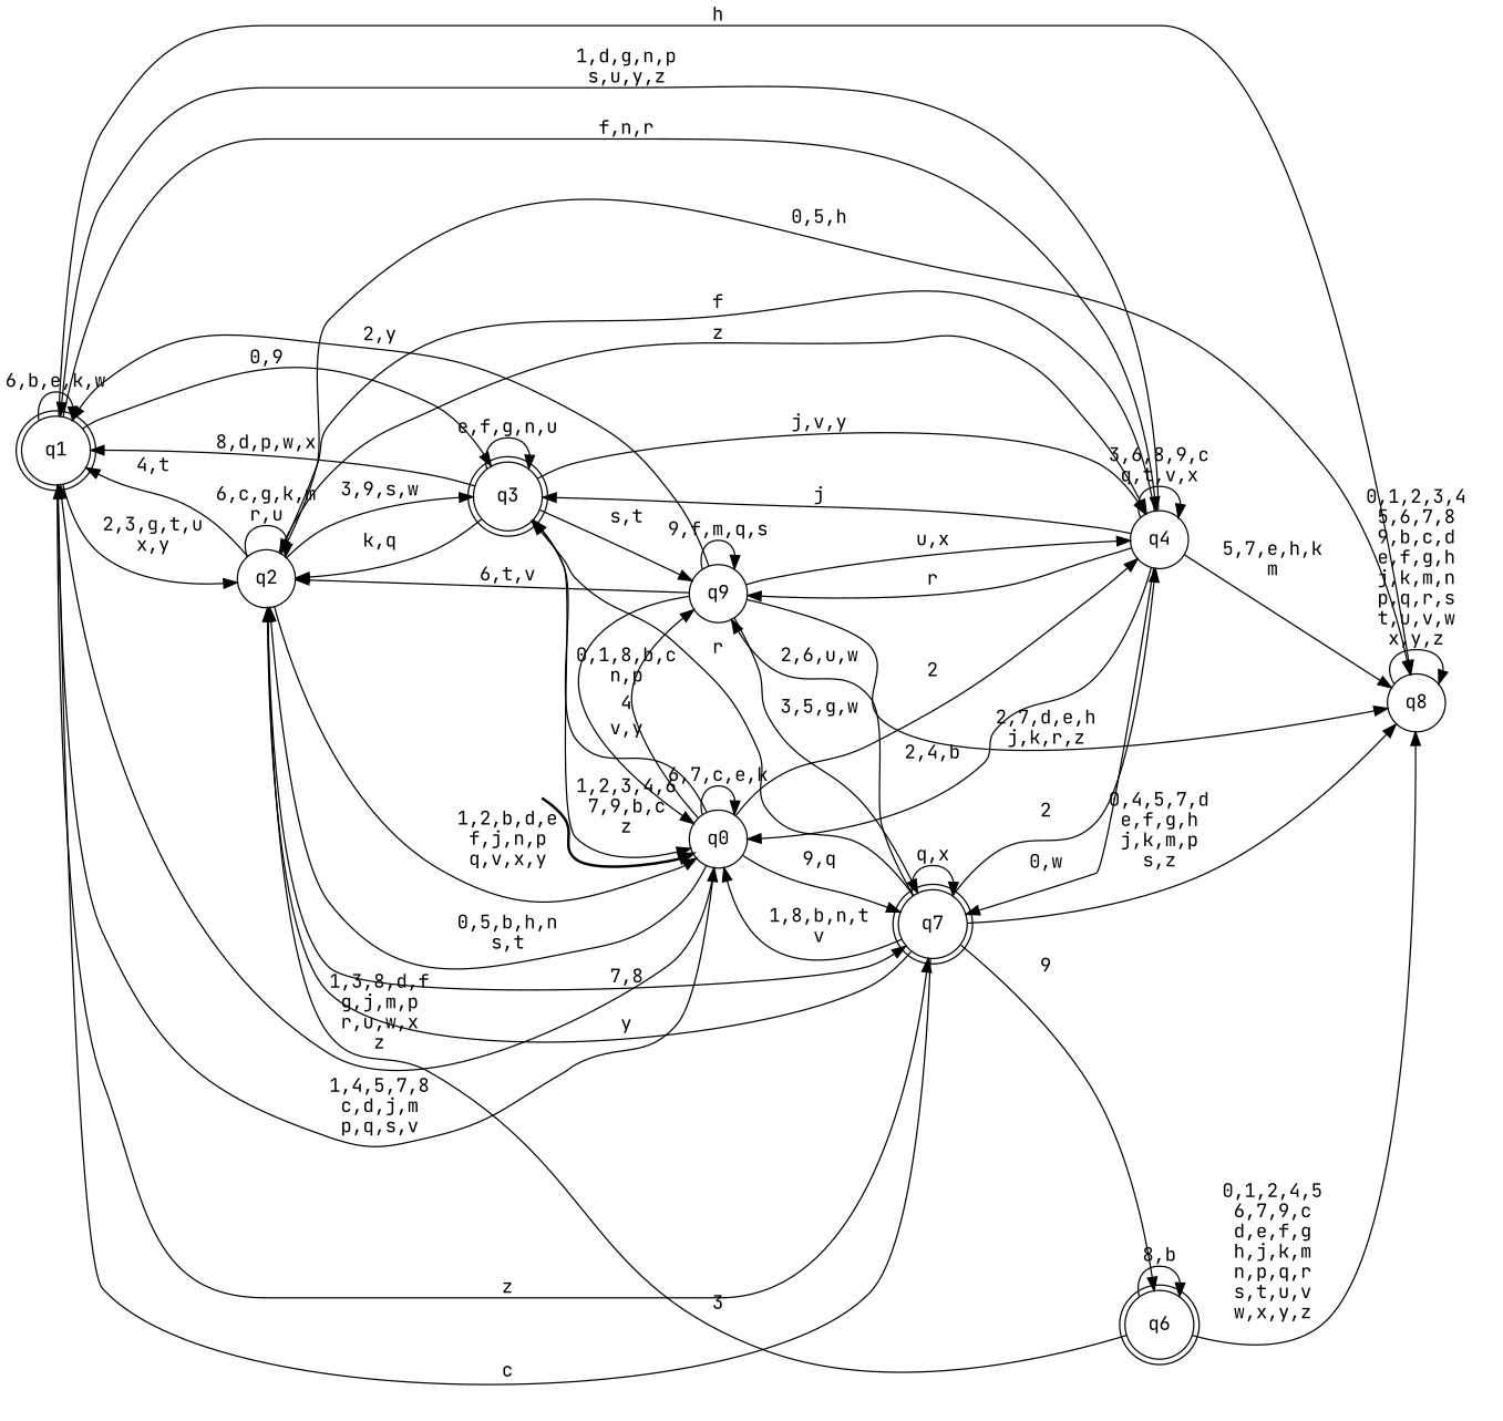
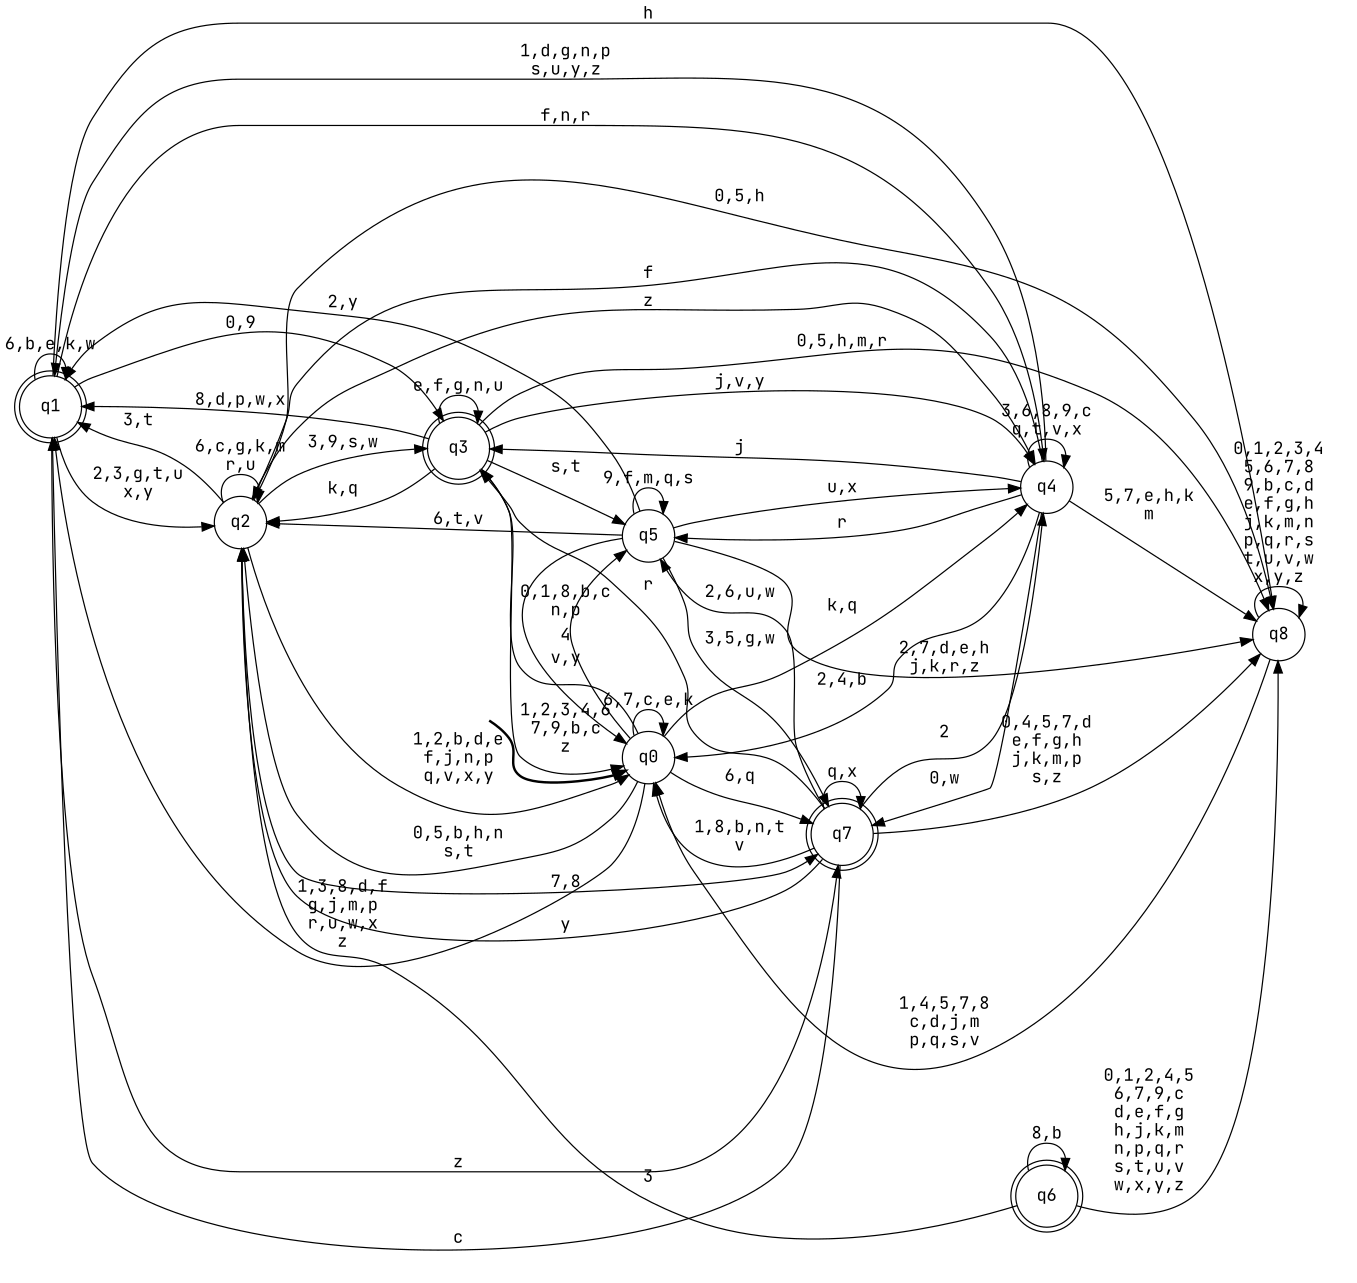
  digraph {
    fontname="JetBrains Mono"
    rankdir=LR
    node [fontname="JetBrains Mono" shape=circle style=filled color=black fillcolor=white]
    edge [fontname="JetBrains Mono"]
    __start0 [height=0 shape=none style=invis width=0 color="" fillcolor=""]
    n2 [label=q0]
    n3 [label=q1 shape=doublecircle style="rounded,filled"]
    n4 [label=q2]
    n5 [label=q3 shape=doublecircle style="rounded,filled"]
    n6 [label=q4]
-   n7 [label=q9]
+   n7 [label=q5]
    n8 [label=q7 shape=doublecircle style="rounded,filled"]
    n9 [label=q8]
    n10 [label=q6 shape=doublecircle style="rounded,filled"]
    subgraph cluster_1 {
      nodesep=0.15
      ranksep=0.15
      style=invis
      __start0
      n2
    }
    __start0 -> n2 [penwidth=2]
    n2 -> n2 [label="6,7,c,e,k"]
    n2 -> n3 [label="1,3,8,d,f\ng,j,m,p\nr,u,w,x\nz"]
    n2 -> n4 [label="0,5,b,h,n\ns,t"]
    n2 -> n5 [label="v,y"]
-   n2 -> n6 [label=2]
+   n2 -> n6 [label="k,q"]
    n2 -> n7 [label=4]
-   n2 -> n8 [label="9,q"]
-   n3 -> n2 [label="1,4,5,7,8\nc,d,j,m\np,q,s,v"]
+   n2 -> n8 [label="6,q"]
+   n9 -> n2 [label="1,4,5,7,8\nc,d,j,m\np,q,s,v"]
    n3 -> n3 [label="6,b,e,k,w"]
    n3 -> n4 [label="2,3,g,t,u\nx,y"]
    n3 -> n5 [label="0,9"]
    n3 -> n6 [label="f,n,r"]
    n3 -> n8 [label=z]
    n3 -> n9 [label=h]
    n4 -> n2 [label="1,2,b,d,e\nf,j,n,p\nq,v,x,y"]
-   n4 -> n3 [label="4,t"]
+   n4 -> n3 [label="3,t"]
    n4 -> n4 [label="6,c,g,k,m\nr,u"]
    n4 -> n5 [label="3,9,s,w"]
    n4 -> n6 [label=z]
    n4 -> n8 [label="7,8"]
    n4 -> n9 [label="0,5,h"]
    n5 -> n2 [label="1,2,3,4,6\n7,9,b,c\nz"]
    n5 -> n3 [label="8,d,p,w,x"]
    n5 -> n4 [label="k,q"]
    n5 -> n5 [label="e,f,g,n,u"]
    n5 -> n6 [label="j,v,y"]
    n5 -> n7 [label="s,t"]
+   n5 -> n9 [label="0,5,h,m,r"]
    n6 -> n2 [label="2,4,b"]
    n6 -> n3 [label="1,d,g,n,p\ns,u,y,z"]
    n6 -> n4 [label=f]
    n6 -> n5 [label=j]
    n6 -> n6 [label="3,6,8,9,c\nq,t,v,x"]
    n6 -> n7 [label=r]
    n6 -> n8 [label="0,w"]
    n6 -> n9 [label="5,7,e,h,k\nm"]
    n7 -> n2 [label="0,1,8,b,c\nn,p"]
    n7 -> n3 [label="2,y"]
    n7 -> n4 [label="6,t,v"]
    n7 -> n6 [label="u,x"]
    n7 -> n7 [label="9,f,m,q,s"]
    n7 -> n8 [label="3,5,g,w"]
    n7 -> n9 [label="2,7,d,e,h\nj,k,r,z"]
    n8 -> n2 [label="1,8,b,n,t\nv"]
    n8 -> n3 [label=c]
    n8 -> n4 [label=y]
    n8 -> n5 [label=r]
    n8 -> n6 [label=2]
    n8 -> n7 [label="2,6,u,w"]
    n8 -> n8 [label="q,x"]
    n8 -> n9 [label="0,4,5,7,d\ne,f,g,h\nj,k,m,p\ns,z"]
-   n8 -> n10 [label=9]
    n9 -> n9 [label="0,1,2,3,4\n5,6,7,8\n9,b,c,d\ne,f,g,h\nj,k,m,n\np,q,r,s\nt,u,v,w\nx,y,z"]
    n10 -> n4 [label=3]
    n10 -> n9 [label="0,1,2,4,5\n6,7,9,c\nd,e,f,g\nh,j,k,m\nn,p,q,r\ns,t,u,v\nw,x,y,z"]
    n10 -> n10 [label="8,b"]
  }
